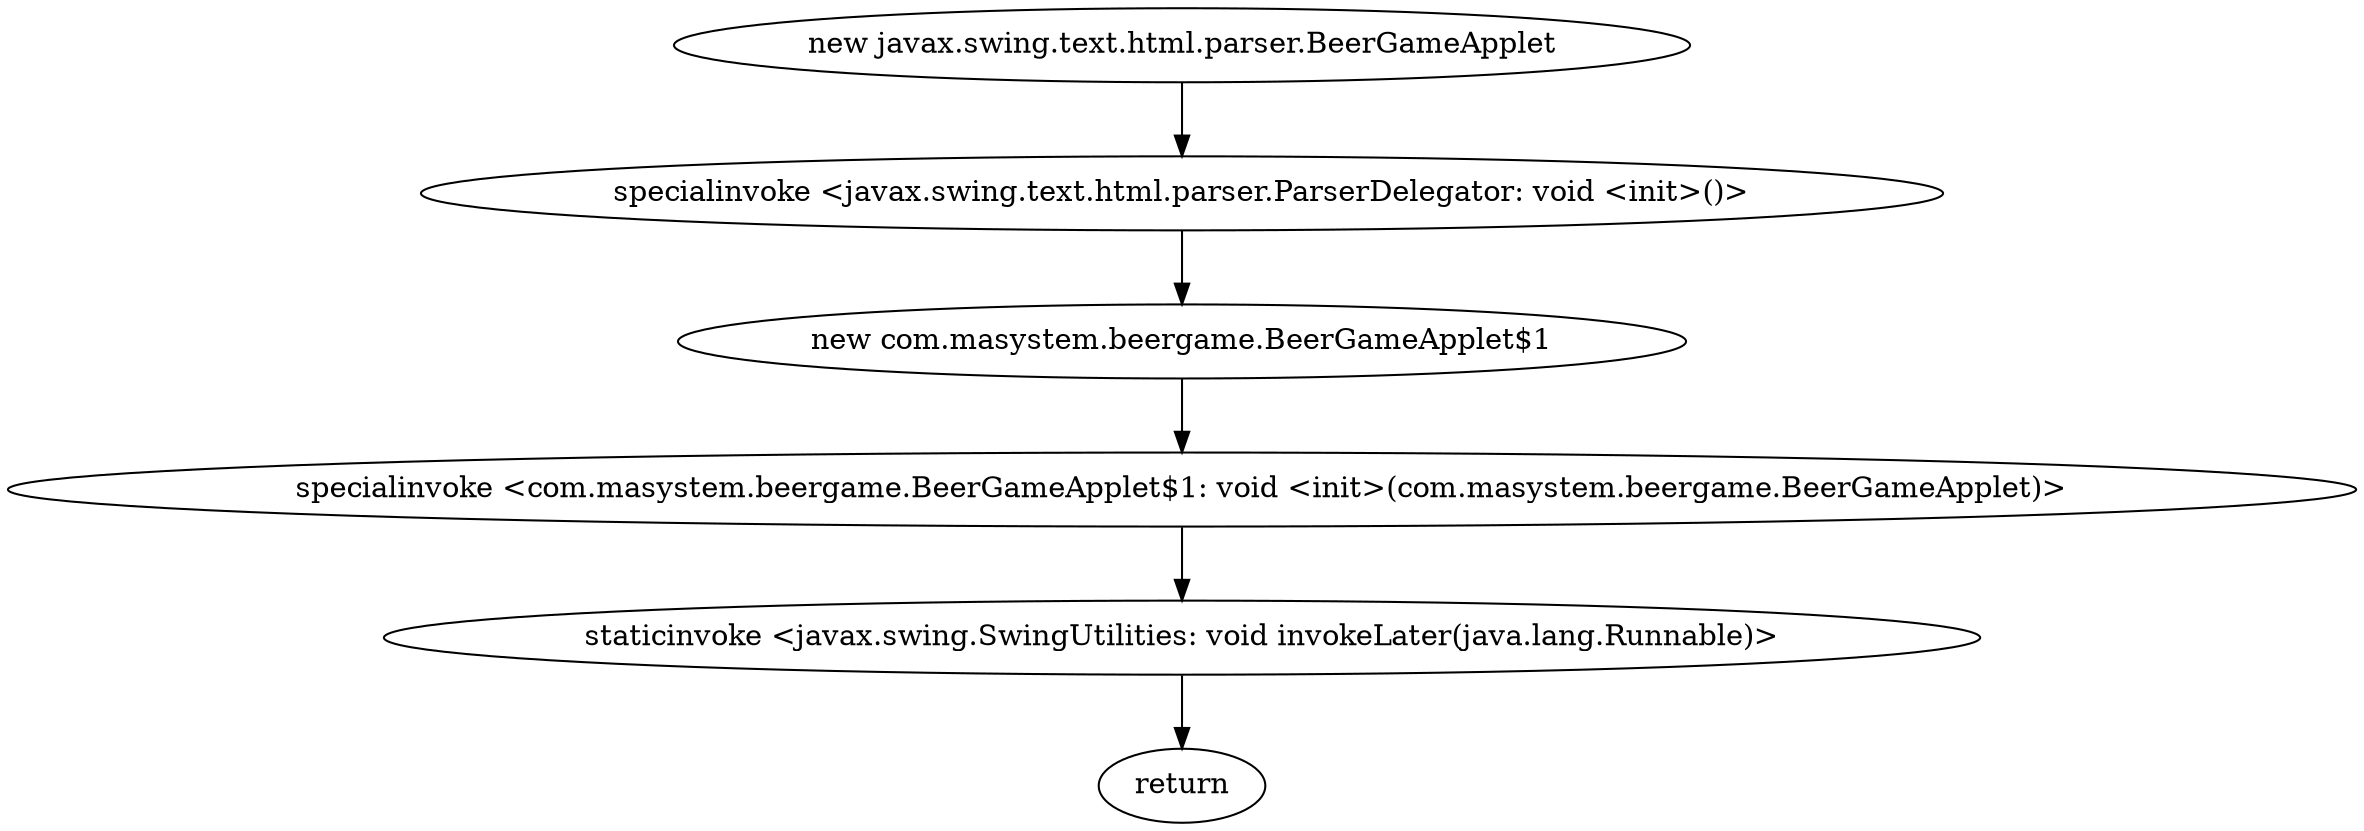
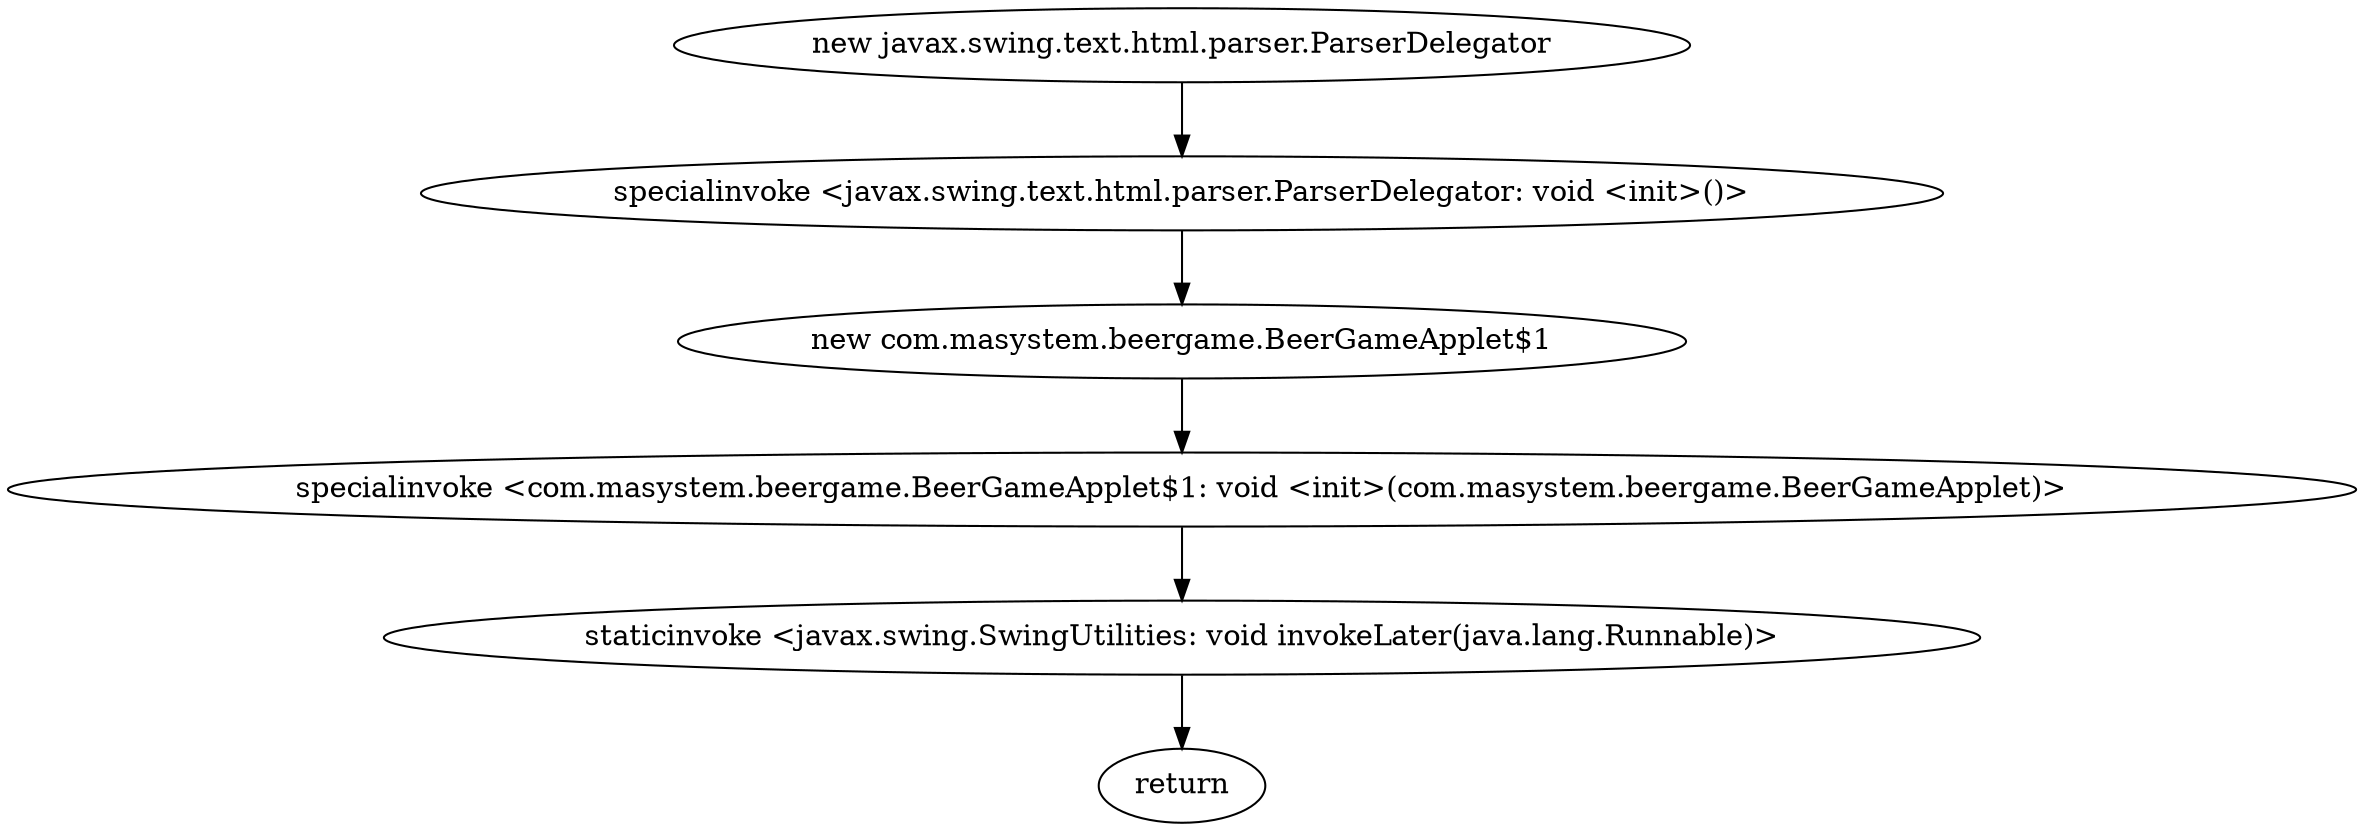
  digraph {
-   "new javax.swing.text.html.parser.ParserDelegator" [label="new javax.swing.text.html.parser.BeerGameApplet"]
+   "new javax.swing.text.html.parser.ParserDelegator"
    "specialinvoke <javax.swing.text.html.parser.ParserDelegator: void <init>()>"
    "new com.masystem.beergame.BeerGameApplet$1"
    "specialinvoke <com.masystem.beergame.BeerGameApplet$1: void <init>(com.masystem.beergame.BeerGameApplet)>"
    "staticinvoke <javax.swing.SwingUtilities: void invokeLater(java.lang.Runnable)>"
    return
    "new javax.swing.text.html.parser.ParserDelegator" -> "specialinvoke <javax.swing.text.html.parser.ParserDelegator: void <init>()>"
    "specialinvoke <javax.swing.text.html.parser.ParserDelegator: void <init>()>" -> "new com.masystem.beergame.BeerGameApplet$1"
    "new com.masystem.beergame.BeerGameApplet$1" -> "specialinvoke <com.masystem.beergame.BeerGameApplet$1: void <init>(com.masystem.beergame.BeerGameApplet)>"
    "specialinvoke <com.masystem.beergame.BeerGameApplet$1: void <init>(com.masystem.beergame.BeerGameApplet)>" -> "staticinvoke <javax.swing.SwingUtilities: void invokeLater(java.lang.Runnable)>"
    "staticinvoke <javax.swing.SwingUtilities: void invokeLater(java.lang.Runnable)>" -> return
  }
